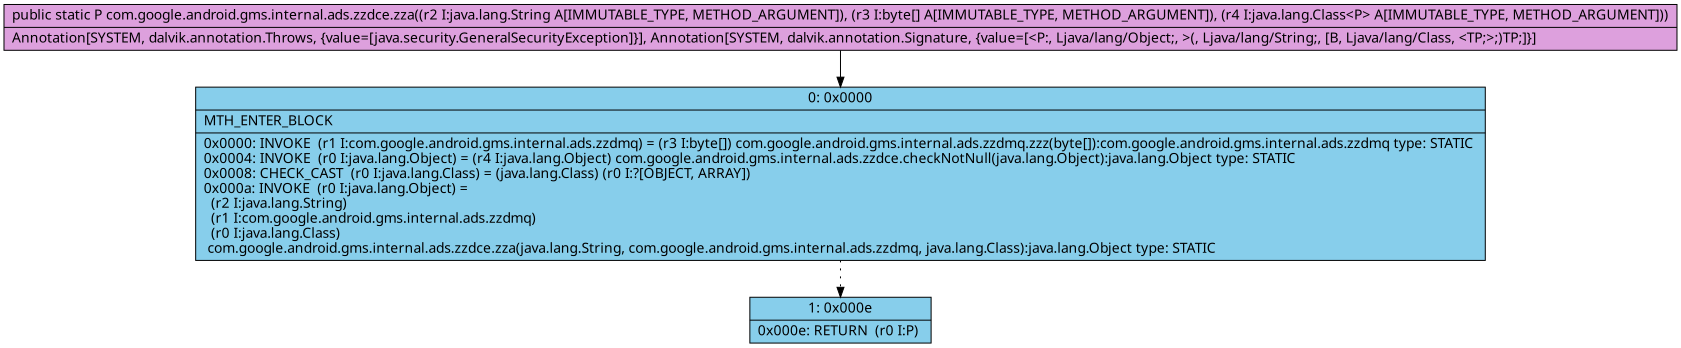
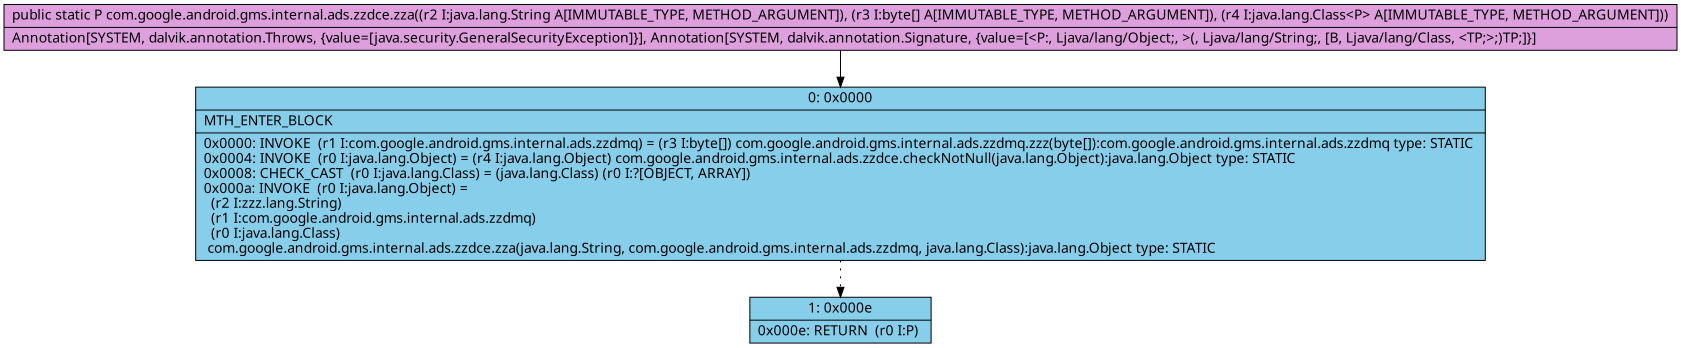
  digraph {
    fontname="Noto Sans"
    node [shape=record style=filled fillcolor=skyblue fontname="Noto Sans"]
    edge [fontname="Noto Sans"]
-   n1 [label="{0\:\ 0x0000|MTH_ENTER_BLOCK\l|0x0000: INVOKE  (r1 I:com.google.android.gms.internal.ads.zzdmq) = (r3 I:byte[]) com.google.android.gms.internal.ads.zzdmq.zzz(byte[]):com.google.android.gms.internal.ads.zzdmq type: STATIC \l0x0004: INVOKE  (r0 I:java.lang.Object) = (r4 I:java.lang.Object) com.google.android.gms.internal.ads.zzdce.checkNotNull(java.lang.Object):java.lang.Object type: STATIC \l0x0008: CHECK_CAST  (r0 I:java.lang.Class) = (java.lang.Class) (r0 I:?[OBJECT, ARRAY]) \l0x000a: INVOKE  (r0 I:java.lang.Object) = \l  (r2 I:java.lang.String)\l  (r1 I:com.google.android.gms.internal.ads.zzdmq)\l  (r0 I:java.lang.Class)\l com.google.android.gms.internal.ads.zzdce.zza(java.lang.String, com.google.android.gms.internal.ads.zzdmq, java.lang.Class):java.lang.Object type: STATIC \l}"]
+   n1 [label="{0\:\ 0x0000|MTH_ENTER_BLOCK\l|0x0000: INVOKE  (r1 I:com.google.android.gms.internal.ads.zzdmq) = (r3 I:byte[]) com.google.android.gms.internal.ads.zzdmq.zzz(byte[]):com.google.android.gms.internal.ads.zzdmq type: STATIC \l0x0004: INVOKE  (r0 I:java.lang.Object) = (r4 I:java.lang.Object) com.google.android.gms.internal.ads.zzdce.checkNotNull(java.lang.Object):java.lang.Object type: STATIC \l0x0008: CHECK_CAST  (r0 I:java.lang.Class) = (java.lang.Class) (r0 I:?[OBJECT, ARRAY]) \l0x000a: INVOKE  (r0 I:java.lang.Object) = \l  (r2 I:zzz.lang.String)\l  (r1 I:com.google.android.gms.internal.ads.zzdmq)\l  (r0 I:java.lang.Class)\l com.google.android.gms.internal.ads.zzdce.zza(java.lang.String, com.google.android.gms.internal.ads.zzdmq, java.lang.Class):java.lang.Object type: STATIC \l}"]
    n2 [label="{1\:\ 0x000e|0x000e: RETURN  (r0 I:P) \l}"]
    n3 [label="{public static P com.google.android.gms.internal.ads.zzdce.zza((r2 I:java.lang.String A[IMMUTABLE_TYPE, METHOD_ARGUMENT]), (r3 I:byte[] A[IMMUTABLE_TYPE, METHOD_ARGUMENT]), (r4 I:java.lang.Class\<P\> A[IMMUTABLE_TYPE, METHOD_ARGUMENT]))  | Annotation[SYSTEM, dalvik.annotation.Throws, \{value=[java.security.GeneralSecurityException]\}], Annotation[SYSTEM, dalvik.annotation.Signature, \{value=[\<P:, Ljava\/lang\/Object;, \>(, Ljava\/lang\/String;, [B, Ljava\/lang\/Class, \<TP;\>;)TP;]\}]\l}" fillcolor=plum]
    n1 -> n2 [style=dotted]
    n3 -> n1 [style=solid]
  }
